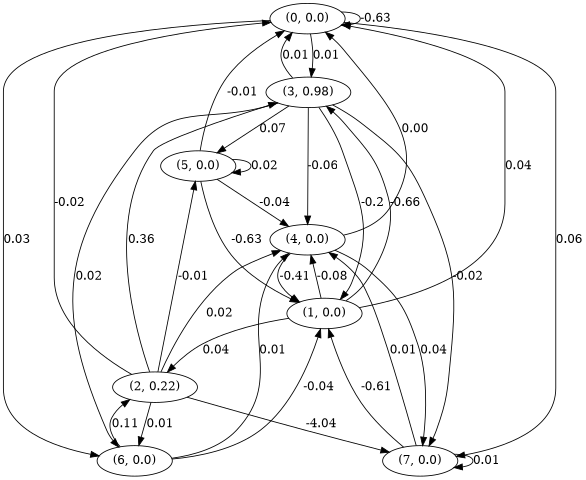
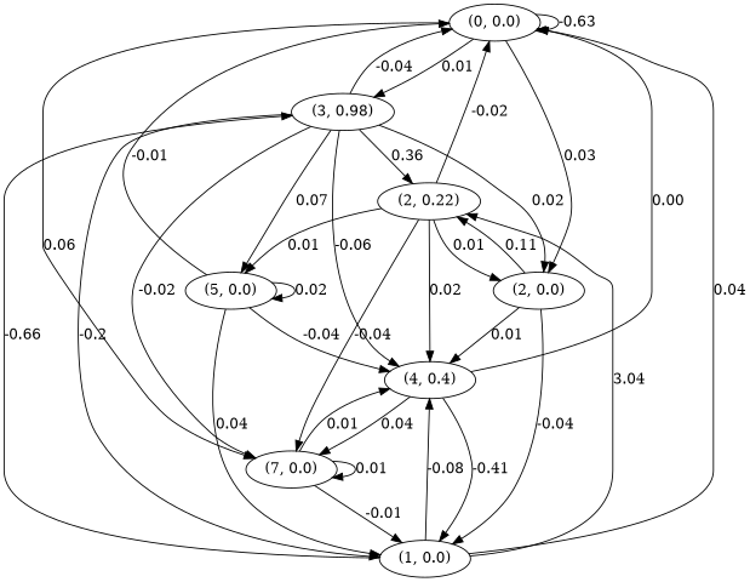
  digraph {
    n1 [label="(0, 0.0)"]
    n2 [label="(3, 0.98)"]
-   n3 [label="(6, 0.0)"]
+   n3 [label="(2, 0.0)"]
    n4 [label="(7, 0.0)"]
    n5 [label="(1, 0.0)"]
-   n6 [label="(4, 0.0)"]
+   n6 [label="(4, 0.4)"]
    n7 [label="(5, 0.0)"]
    n8 [label="(2, 0.22)"]
    n1 -> n1 [label=-0.63]
    n1 -> n2 [label=0.01]
    n1 -> n3 [label=0.03]
    n1 -> n4 [label=0.06]
-   n2 -> n1 [label=0.01]
+   n2 -> n1 [label=-0.04]
    n2 -> n3 [label=0.02]
    n2 -> n4 [label=-0.02]
    n2 -> n5 [label=-0.2]
    n2 -> n6 [label=-0.06]
    n2 -> n7 [label=0.07]
    n3 -> n5 [label=-0.04]
    n3 -> n6 [label=0.01]
    n3 -> n8 [label=0.11]
    n4 -> n4 [label=0.01]
-   n4 -> n5 [label=-0.61]
+   n4 -> n5 [label=-0.01]
    n4 -> n6 [label=0.01]
    n5 -> n1 [label=0.04]
    n5 -> n2 [label=-0.66]
    n5 -> n6 [label=-0.08]
-   n5 -> n8 [label=0.04]
+   n5 -> n8 [label=3.04]
    n6 -> n1 [label=0.00]
    n6 -> n4 [label=0.04]
    n6 -> n5 [label=-0.41]
    n7 -> n1 [label=-0.01]
-   n7 -> n5 [label=-0.63]
+   n7 -> n5 [label=0.04]
    n7 -> n6 [label=-0.04]
    n7 -> n7 [label=0.02]
    n8 -> n1 [label=-0.02]
-   n8 -> n2 [label=0.36]
+   n2 -> n8 [label=0.36]
    n8 -> n3 [label=0.01]
-   n8 -> n4 [label=-4.04]
+   n8 -> n4 [label=-0.04]
    n8 -> n6 [label=0.02]
-   n8 -> n7 [label=-0.01]
+   n8 -> n7 [label=0.01]
  }
